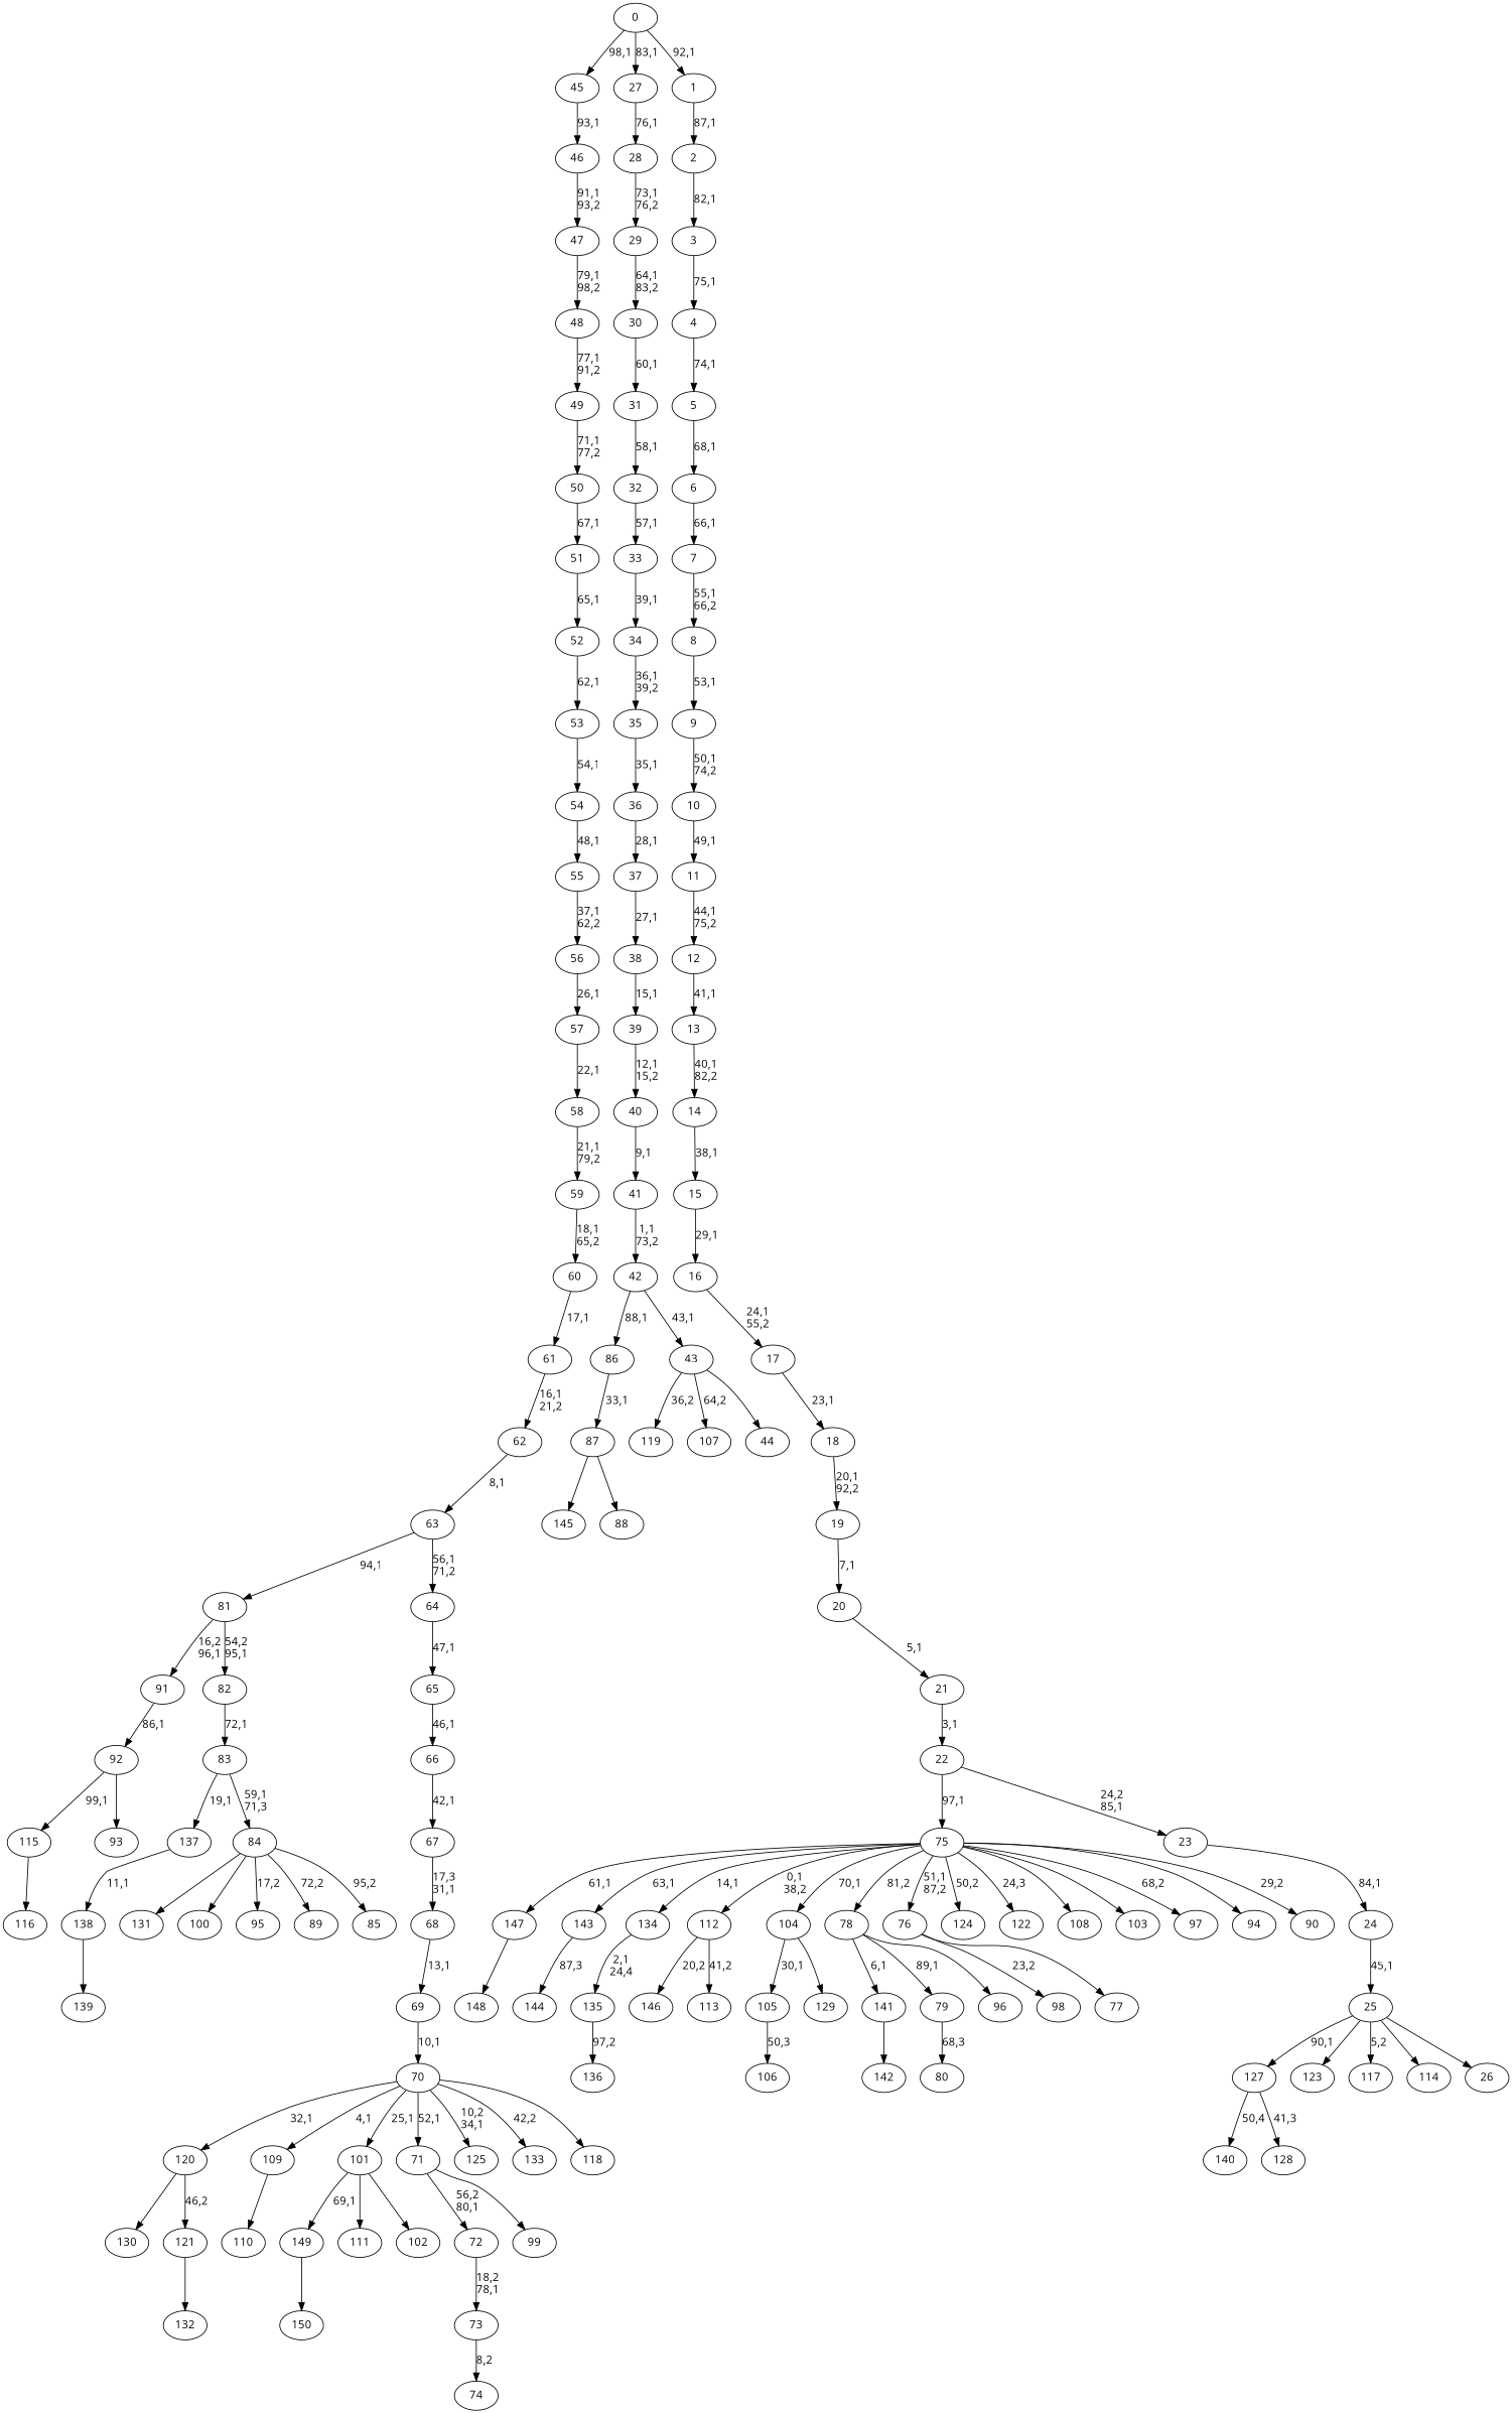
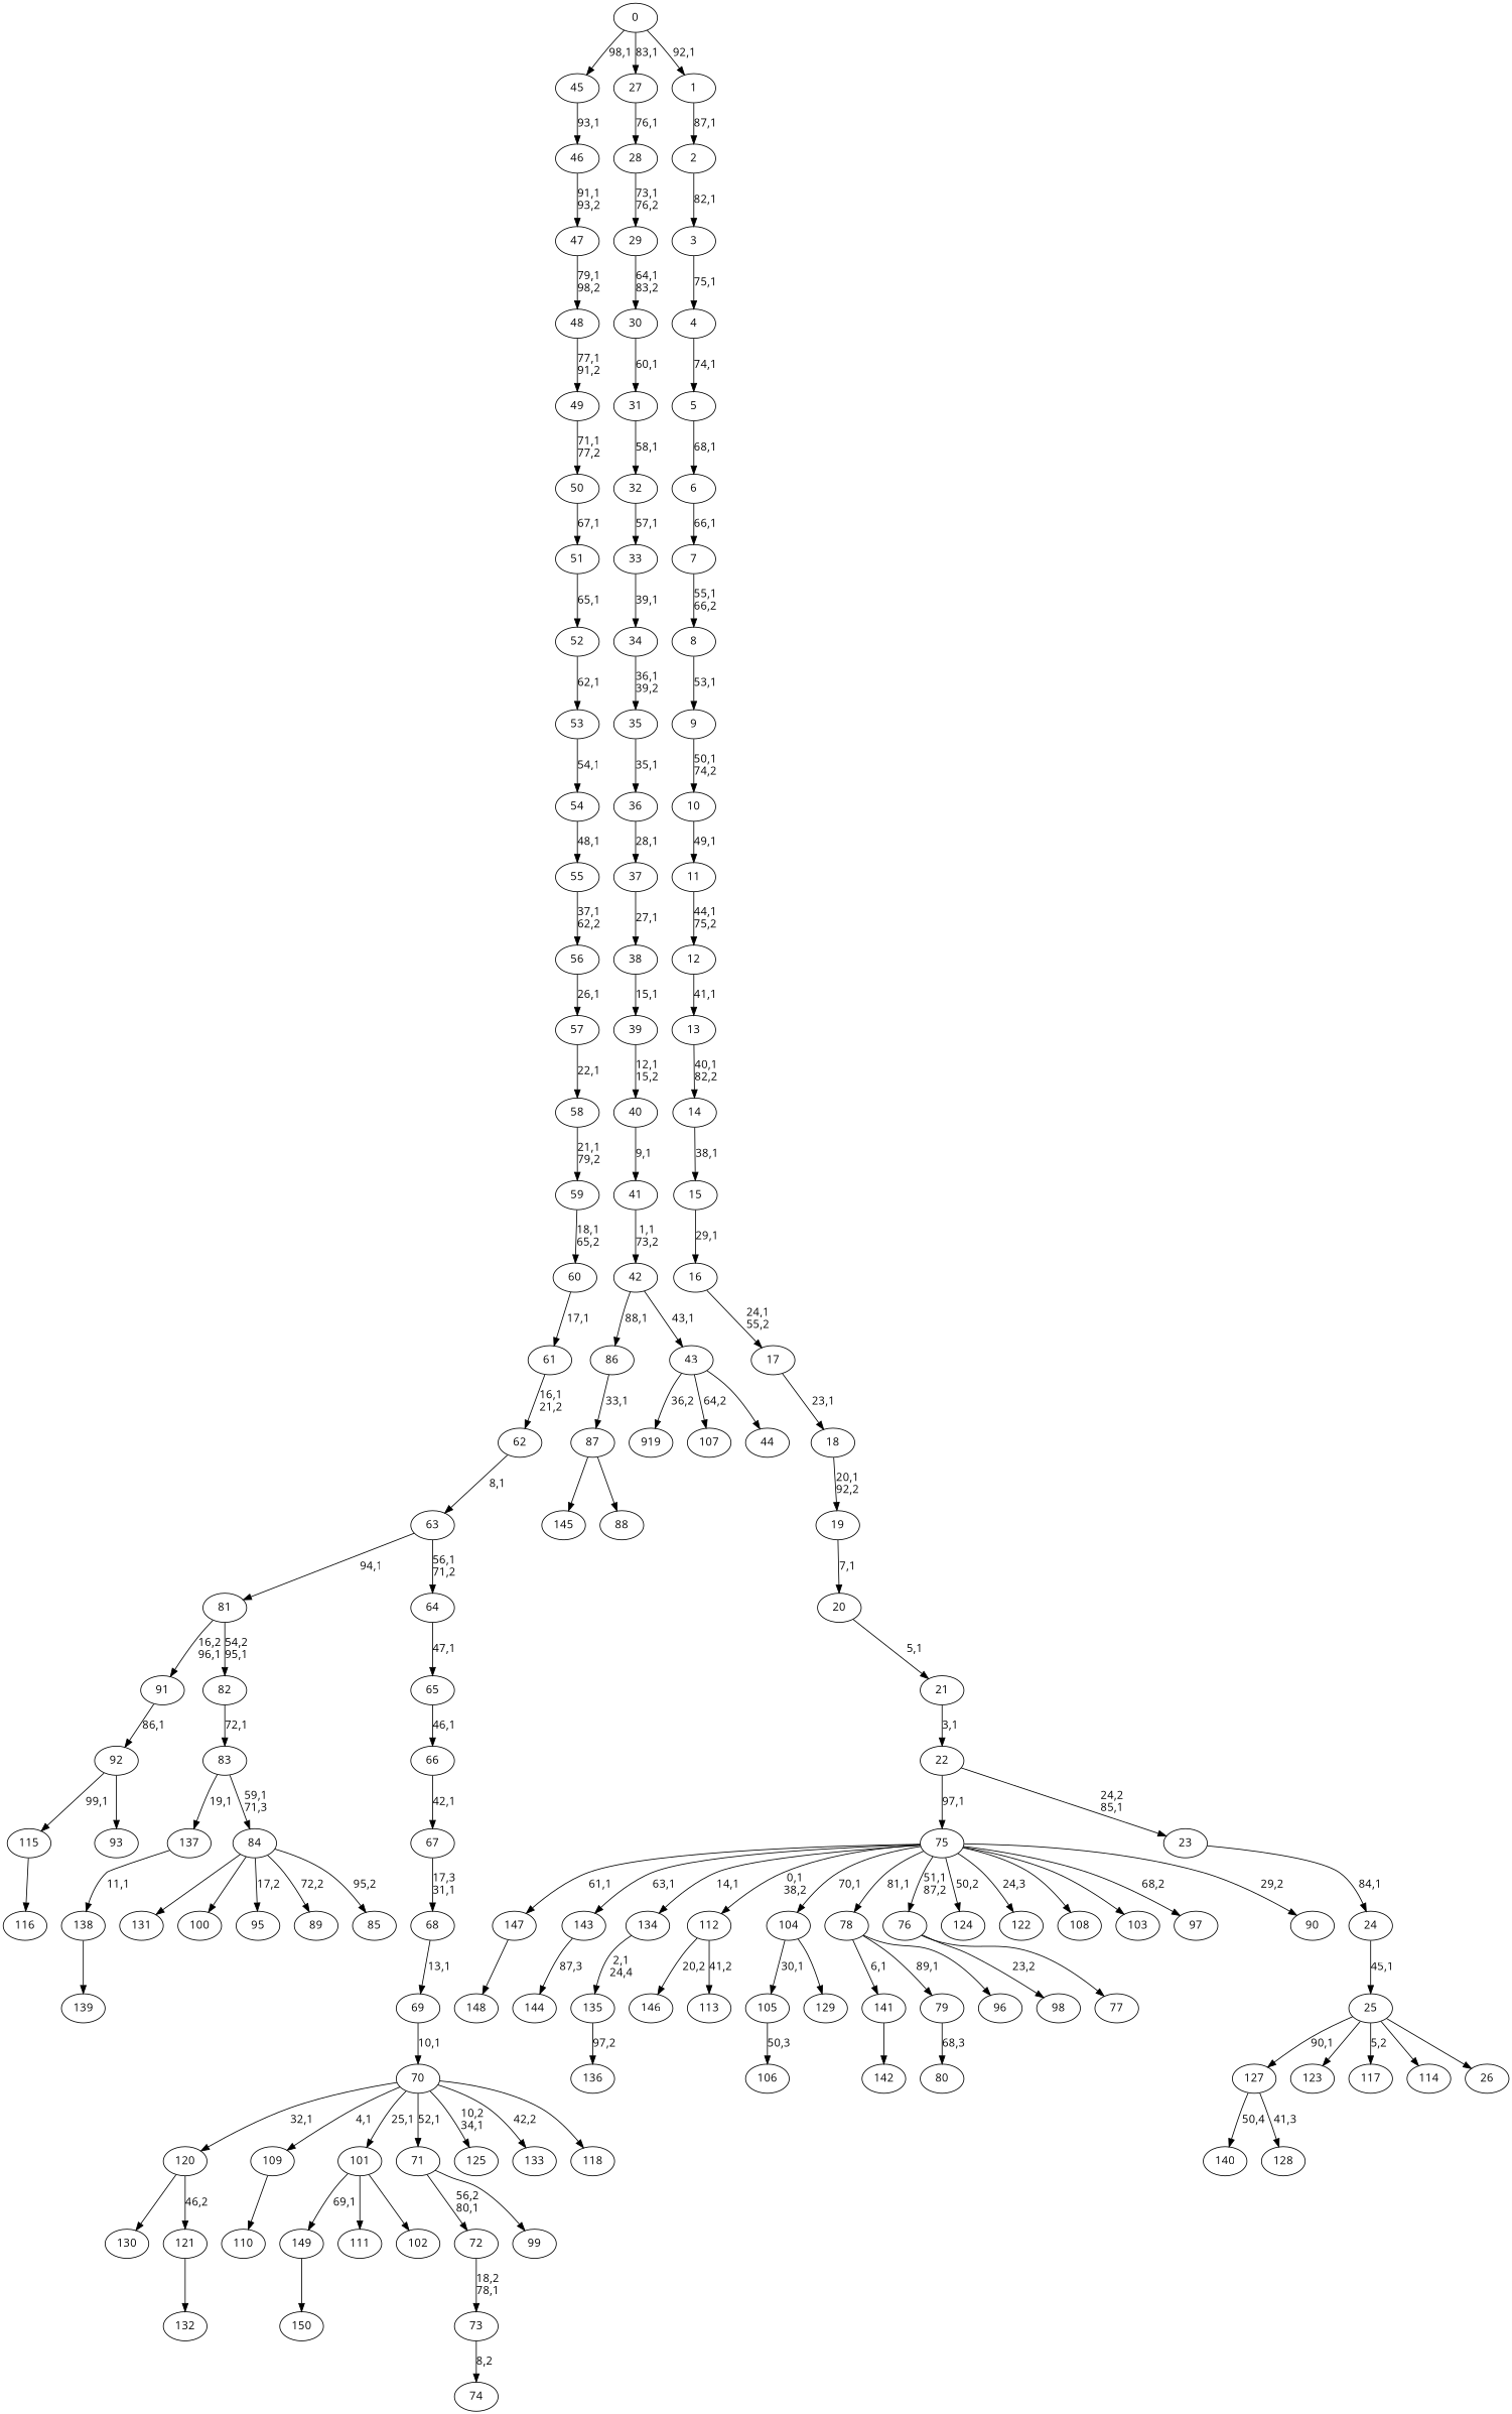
  digraph {
    fontname="Open Sans"
    node [fontname="Open Sans"]
    edge [fontname="Open Sans"]
    149
    150
    147
    148
    143
    144
    141
    142
    138
    139
    137
    135
    136
    134
    127
    140
    128
    120
    130
    121
    132
    115
    116
    112
    146
    113
    109
    110
    105
    106
    104
    129
    101
    111
    102
    92
    93
    91
    87
    145
    88
    86
    84
    131
    100
    95
    89
    85
    83
    82
    81
    79
    80
    78
    96
    76
    98
    77
    75
    124
    122
    108
    103
    97
-   94
    90
    73
    74
    72
    71
    99
    70
    125
    133
    118
    69
    68
    67
    66
    65
    64
    63
    62
    61
    60
    59
    58
    57
    56
    55
    54
    53
    52
    51
    50
    49
    48
    47
    46
    45
    43
-   119
+   119 [label=919]
    107
    44
    42
    41
    40
    39
    38
    37
    36
    35
    34
    33
    32
    31
    30
    29
    28
    27
    25
    123
    117
    114
    26
    24
    23
    22
    21
    20
    19
    18
    17
    16
    15
    14
    13
    12
    11
    10
    9
    8
    7
    6
    5
    4
    3
    2
    1
    0
    149 -> 150
    147 -> 148
    143 -> 144 [label="87,3"]
    141 -> 142
    138 -> 139
    137 -> 138 [label="11,1"]
    135 -> 136 [label="97,2"]
    134 -> 135 [label="2,1\n24,4"]
    127 -> 140 [label="50,4"]
    127 -> 128 [label="41,3"]
    120 -> 130
    120 -> 121 [label="46,2"]
    121 -> 132
    115 -> 116
    112 -> 146 [label="20,2"]
    112 -> 113 [label="41,2"]
    109 -> 110
    105 -> 106 [label="50,3"]
    104 -> 105 [label="30,1"]
    104 -> 129
    101 -> 149 [label="69,1"]
    101 -> 111
    101 -> 102
    92 -> 115 [label="99,1"]
    92 -> 93
    91 -> 92 [label="86,1"]
    87 -> 145
    87 -> 88
    86 -> 87 [label="33,1"]
    84 -> 131
    84 -> 100
    84 -> 95 [label="17,2"]
    84 -> 89 [label="72,2"]
    84 -> 85 [label="95,2"]
    83 -> 137 [label="19,1"]
    83 -> 84 [label="59,1\n71,3"]
    82 -> 83 [label="72,1"]
    81 -> 91 [label="16,2\n96,1"]
    81 -> 82 [label="54,2\n95,1"]
    79 -> 80 [label="68,3"]
    78 -> 141 [label="6,1"]
    78 -> 79 [label="89,1"]
    78 -> 96
    76 -> 98 [label="23,2"]
    76 -> 77
    75 -> 147 [label="61,1"]
    75 -> 143 [label="63,1"]
    75 -> 134 [label="14,1"]
    75 -> 112 [label="0,1\n38,2"]
    75 -> 104 [label="70,1"]
-   75 -> 78 [label="81,2"]
+   75 -> 78 [label="81,1"]
    75 -> 76 [label="51,1\n87,2"]
    75 -> 124 [label="50,2"]
    75 -> 122 [label="24,3"]
    75 -> 108
    75 -> 103
    75 -> 97 [label="68,2"]
-   75 -> 94
    75 -> 90 [label="29,2"]
    73 -> 74 [label="8,2"]
    72 -> 73 [label="18,2\n78,1"]
    71 -> 72 [label="56,2\n80,1"]
    71 -> 99
    70 -> 120 [label="32,1"]
    70 -> 109 [label="4,1"]
    70 -> 101 [label="25,1"]
    70 -> 71 [label="52,1"]
    70 -> 125 [label="10,2\n34,1"]
    70 -> 133 [label="42,2"]
    70 -> 118
    69 -> 70 [label="10,1"]
    68 -> 69 [label="13,1"]
    67 -> 68 [label="17,3\n31,1"]
    66 -> 67 [label="42,1"]
    65 -> 66 [label="46,1"]
    64 -> 65 [label="47,1"]
    63 -> 81 [label="94,1"]
    63 -> 64 [label="56,1\n71,2"]
    62 -> 63 [label="8,1"]
    61 -> 62 [label="16,1\n21,2"]
    60 -> 61 [label="17,1"]
    59 -> 60 [label="18,1\n65,2"]
    58 -> 59 [label="21,1\n79,2"]
    57 -> 58 [label="22,1"]
    56 -> 57 [label="26,1"]
    55 -> 56 [label="37,1\n62,2"]
    54 -> 55 [label="48,1"]
    53 -> 54 [label="54,1"]
    52 -> 53 [label="62,1"]
    51 -> 52 [label="65,1"]
    50 -> 51 [label="67,1"]
    49 -> 50 [label="71,1\n77,2"]
    48 -> 49 [label="77,1\n91,2"]
    47 -> 48 [label="79,1\n98,2"]
    46 -> 47 [label="91,1\n93,2"]
    45 -> 46 [label="93,1"]
    43 -> 119 [label="36,2"]
    43 -> 107 [label="64,2"]
    43 -> 44
    42 -> 86 [label="88,1"]
    42 -> 43 [label="43,1"]
    41 -> 42 [label="1,1\n73,2"]
    40 -> 41 [label="9,1"]
    39 -> 40 [label="12,1\n15,2"]
    38 -> 39 [label="15,1"]
    37 -> 38 [label="27,1"]
    36 -> 37 [label="28,1"]
    35 -> 36 [label="35,1"]
    34 -> 35 [label="36,1\n39,2"]
    33 -> 34 [label="39,1"]
    32 -> 33 [label="57,1"]
    31 -> 32 [label="58,1"]
    30 -> 31 [label="60,1"]
    29 -> 30 [label="64,1\n83,2"]
    28 -> 29 [label="73,1\n76,2"]
    27 -> 28 [label="76,1"]
    25 -> 127 [label="90,1"]
    25 -> 123
    25 -> 117 [label="5,2"]
    25 -> 114
    25 -> 26
    24 -> 25 [label="45,1"]
    23 -> 24 [label="84,1"]
    22 -> 75 [label="97,1"]
    22 -> 23 [label="24,2\n85,1"]
    21 -> 22 [label="3,1"]
    20 -> 21 [label="5,1"]
    19 -> 20 [label="7,1"]
    18 -> 19 [label="20,1\n92,2"]
    17 -> 18 [label="23,1"]
    16 -> 17 [label="24,1\n55,2"]
    15 -> 16 [label="29,1"]
    14 -> 15 [label="38,1"]
    13 -> 14 [label="40,1\n82,2"]
    12 -> 13 [label="41,1"]
    11 -> 12 [label="44,1\n75,2"]
    10 -> 11 [label="49,1"]
    9 -> 10 [label="50,1\n74,2"]
    8 -> 9 [label="53,1"]
    7 -> 8 [label="55,1\n66,2"]
    6 -> 7 [label="66,1"]
    5 -> 6 [label="68,1"]
    4 -> 5 [label="74,1"]
    3 -> 4 [label="75,1"]
    2 -> 3 [label="82,1"]
    1 -> 2 [label="87,1"]
    0 -> 45 [label="98,1"]
    0 -> 27 [label="83,1"]
    0 -> 1 [label="92,1"]
  }
